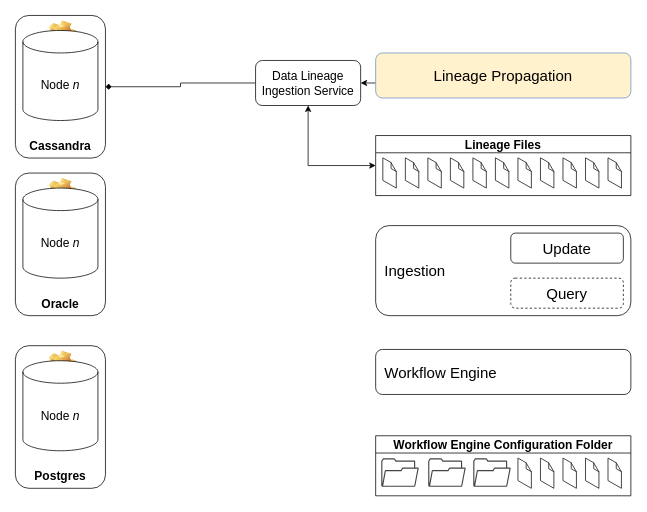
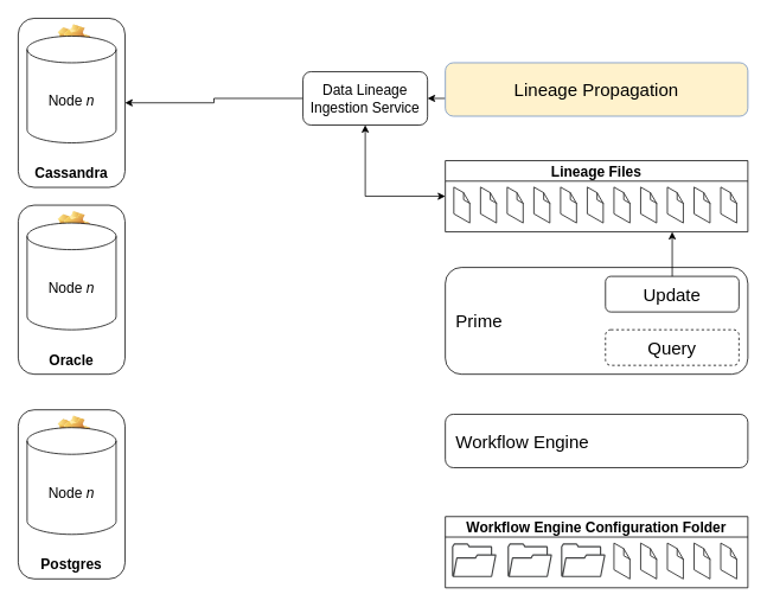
  <mxCell id="0" />
  <mxCell id="1" parent="0" />
  <mxCell id="2" value="Cassandra" style="label;whiteSpace=wrap;html=1;align=center;verticalAlign=bottom;spacingLeft=0;spacingBottom=4;imageAlign=center;imageVerticalAlign=top;image=img/clipart/Gear_128x128.png;fontSize=16;" vertex="1" parent="1"><mxGeometry x="20" y="20" width="120" height="190" as="geometry" /></mxCell>
- <mxCell id="3" value="&lt;font style=&quot;font-size: 20px;&quot;&gt;Ingestion&lt;/font&gt;" style="rounded=1;whiteSpace=wrap;html=1;fontSize=16;align=left;spacingLeft=10;" vertex="1" parent="1"><mxGeometry x="500" y="300" width="340" height="120" as="geometry" /></mxCell>
+ <mxCell id="3" value="&lt;font style=&quot;font-size: 20px;&quot;&gt;Prime&lt;/font&gt;" style="rounded=1;whiteSpace=wrap;html=1;fontSize=16;align=left;spacingLeft=10;" vertex="1" parent="1"><mxGeometry x="500" y="300" width="340" height="120" as="geometry" /></mxCell>
  <mxCell id="4" value="&lt;font style=&quot;font-size: 20px;&quot;&gt;Workflow Engine&lt;/font&gt;" style="rounded=1;whiteSpace=wrap;html=1;fontSize=16;align=left;spacingLeft=10;" vertex="1" parent="1"><mxGeometry x="500" y="465" width="340" height="60" as="geometry" /></mxCell>
- <mxCell id="5" style="edgeStyle=orthogonalEdgeStyle;rounded=0;orthogonalLoop=1;jettySize=auto;html=1;exitX=0;exitY=0.5;exitDx=0;exitDy=0;entryX=1;entryY=0.5;entryDx=0;entryDy=0;fontSize=16;endArrow=diamond;" edge="1" parent="1" source="6" target="2"><mxGeometry relative="1" as="geometry" /></mxCell>
+ <mxCell id="5" style="edgeStyle=orthogonalEdgeStyle;rounded=0;orthogonalLoop=1;jettySize=auto;html=1;exitX=0;exitY=0.5;exitDx=0;exitDy=0;entryX=1;entryY=0.5;entryDx=0;entryDy=0;fontSize=16;" edge="1" parent="1" source="6" target="2"><mxGeometry relative="1" as="geometry" /></mxCell>
  <mxCell id="6" value="Data Lineage&lt;br&gt;Ingestion Service" style="rounded=1;whiteSpace=wrap;html=1;fontSize=16;" vertex="1" parent="1"><mxGeometry x="340" y="80" width="140" height="60" as="geometry" /></mxCell>
  <mxCell id="7" style="edgeStyle=orthogonalEdgeStyle;rounded=0;orthogonalLoop=1;jettySize=auto;html=1;entryX=1;entryY=0.5;entryDx=0;entryDy=0;fontSize=16;" edge="1" parent="1" target="6"><mxGeometry relative="1" as="geometry"><mxPoint x="500" y="110" as="sourcePoint" /></mxGeometry></mxCell>
  <mxCell id="8" value="Node &lt;i&gt;n&lt;/i&gt;" style="shape=cylinder3;whiteSpace=wrap;html=1;boundedLbl=1;backgroundOutline=1;size=15;fontSize=16;flipV=0;" vertex="1" parent="1"><mxGeometry x="30" y="40" width="100" height="120" as="geometry" /></mxCell>
  <mxCell id="9" value="" style="group" vertex="1" connectable="0" parent="1"><mxGeometry x="20" y="460" width="120" height="190" as="geometry" /></mxCell>
  <mxCell id="10" value="Postgres" style="label;whiteSpace=wrap;html=1;align=center;verticalAlign=bottom;spacingLeft=0;spacingBottom=4;imageAlign=center;imageVerticalAlign=top;image=img/clipart/Gear_128x128.png;fontSize=16;" vertex="1" parent="9"><mxGeometry width="120" height="190" as="geometry" /></mxCell>
  <mxCell id="11" value="Node &lt;i&gt;n&lt;/i&gt;" style="shape=cylinder3;whiteSpace=wrap;html=1;boundedLbl=1;backgroundOutline=1;size=15;fontSize=16;flipV=0;" vertex="1" parent="9"><mxGeometry x="10" y="20" width="100" height="120" as="geometry" /></mxCell>
  <mxCell id="12" value="" style="group" vertex="1" connectable="0" parent="1"><mxGeometry x="20" y="230" width="120" height="190" as="geometry" /></mxCell>
  <mxCell id="13" value="Oracle" style="label;whiteSpace=wrap;html=1;align=center;verticalAlign=bottom;spacingLeft=0;spacingBottom=4;imageAlign=center;imageVerticalAlign=top;image=img/clipart/Gear_128x128.png;fontSize=16;" vertex="1" parent="12"><mxGeometry width="120" height="190" as="geometry" /></mxCell>
  <mxCell id="14" value="Node &lt;i&gt;n&lt;/i&gt;" style="shape=cylinder3;whiteSpace=wrap;html=1;boundedLbl=1;backgroundOutline=1;size=15;fontSize=16;flipV=0;" vertex="1" parent="12"><mxGeometry x="10" y="20" width="100" height="120" as="geometry" /></mxCell>
  <mxCell id="15" value="&lt;span style=&quot;font-size: 20px;&quot;&gt;Lineage Propagation&lt;/span&gt;" style="rounded=1;whiteSpace=wrap;html=1;fontSize=16;align=center;spacingLeft=0;fillColor=#fff2cc;strokeColor=#6c8ebf;" vertex="1" parent="1"><mxGeometry x="500" y="70" width="340" height="60" as="geometry" /></mxCell>
  <mxCell id="16" value="Update" style="rounded=1;whiteSpace=wrap;html=1;fontSize=20;" vertex="1" parent="1"><mxGeometry x="680" y="310" width="150" height="40" as="geometry" /></mxCell>
  <mxCell id="17" value="Query" style="rounded=1;whiteSpace=wrap;html=1;fontSize=20;dashed=1;" vertex="1" parent="1"><mxGeometry x="680" y="370" width="150" height="40" as="geometry" /></mxCell>
  <mxCell id="18" value="" style="group" vertex="1" connectable="0" parent="1"><mxGeometry x="500" y="180" width="340" height="80" as="geometry" /></mxCell>
  <mxCell id="19" value="Lineage Files" style="swimlane;fontSize=16;container=0;autosize=0;direction=east;" vertex="1" parent="18"><mxGeometry width="340" height="80" as="geometry"><mxRectangle x="320" y="830" width="180" height="30" as="alternateBounds" /></mxGeometry></mxCell>
  <mxCell id="20" value="" style="verticalLabelPosition=bottom;html=1;verticalAlign=top;strokeWidth=1;align=center;outlineConnect=0;dashed=0;outlineConnect=0;shape=mxgraph.aws3d.file;aspect=fixed;strokeColor=#292929;fontSize=20;" vertex="1" parent="19"><mxGeometry x="130" y="30" width="17.45" height="40" as="geometry" /></mxCell>
  <mxCell id="21" value="" style="verticalLabelPosition=bottom;html=1;verticalAlign=top;strokeWidth=1;align=center;outlineConnect=0;dashed=0;outlineConnect=0;shape=mxgraph.aws3d.file;aspect=fixed;strokeColor=#292929;fontSize=20;" vertex="1" parent="19"><mxGeometry x="280" y="30" width="17.45" height="40" as="geometry" /></mxCell>
  <mxCell id="22" value="" style="verticalLabelPosition=bottom;html=1;verticalAlign=top;strokeWidth=1;align=center;outlineConnect=0;dashed=0;outlineConnect=0;shape=mxgraph.aws3d.file;aspect=fixed;strokeColor=#292929;fontSize=20;" vertex="1" parent="19"><mxGeometry x="160" y="30" width="17.45" height="40" as="geometry" /></mxCell>
  <mxCell id="23" value="" style="verticalLabelPosition=bottom;html=1;verticalAlign=top;strokeWidth=1;align=center;outlineConnect=0;dashed=0;outlineConnect=0;shape=mxgraph.aws3d.file;aspect=fixed;strokeColor=#292929;fontSize=20;" vertex="1" parent="19"><mxGeometry x="190" y="30" width="17.45" height="40" as="geometry" /></mxCell>
  <mxCell id="24" value="" style="verticalLabelPosition=bottom;html=1;verticalAlign=top;strokeWidth=1;align=center;outlineConnect=0;dashed=0;outlineConnect=0;shape=mxgraph.aws3d.file;aspect=fixed;strokeColor=#292929;fontSize=20;" vertex="1" parent="19"><mxGeometry x="220" y="30" width="17.45" height="40" as="geometry" /></mxCell>
  <mxCell id="25" value="" style="verticalLabelPosition=bottom;html=1;verticalAlign=top;strokeWidth=1;align=center;outlineConnect=0;dashed=0;outlineConnect=0;shape=mxgraph.aws3d.file;aspect=fixed;strokeColor=#292929;fontSize=20;" vertex="1" parent="19"><mxGeometry x="250" y="30" width="17.45" height="40" as="geometry" /></mxCell>
  <mxCell id="26" value="" style="verticalLabelPosition=bottom;html=1;verticalAlign=top;strokeWidth=1;align=center;outlineConnect=0;dashed=0;outlineConnect=0;shape=mxgraph.aws3d.file;aspect=fixed;strokeColor=#292929;fontSize=20;" vertex="1" parent="19"><mxGeometry x="310" y="30" width="17.45" height="40" as="geometry" /></mxCell>
  <mxCell id="27" value="" style="verticalLabelPosition=bottom;html=1;verticalAlign=top;strokeWidth=1;align=center;outlineConnect=0;dashed=0;outlineConnect=0;shape=mxgraph.aws3d.file;aspect=fixed;strokeColor=#292929;fontSize=20;" vertex="1" parent="18"><mxGeometry x="10" y="30" width="17.45" height="40" as="geometry" /></mxCell>
  <mxCell id="28" value="" style="verticalLabelPosition=bottom;html=1;verticalAlign=top;strokeWidth=1;align=center;outlineConnect=0;dashed=0;outlineConnect=0;shape=mxgraph.aws3d.file;aspect=fixed;strokeColor=#292929;fontSize=20;" vertex="1" parent="18"><mxGeometry x="40" y="30" width="17.45" height="40" as="geometry" /></mxCell>
  <mxCell id="29" value="" style="verticalLabelPosition=bottom;html=1;verticalAlign=top;strokeWidth=1;align=center;outlineConnect=0;dashed=0;outlineConnect=0;shape=mxgraph.aws3d.file;aspect=fixed;strokeColor=#292929;fontSize=20;" vertex="1" parent="18"><mxGeometry x="70" y="30" width="17.45" height="40" as="geometry" /></mxCell>
  <mxCell id="30" value="" style="verticalLabelPosition=bottom;html=1;verticalAlign=top;strokeWidth=1;align=center;outlineConnect=0;dashed=0;outlineConnect=0;shape=mxgraph.aws3d.file;aspect=fixed;strokeColor=#292929;fontSize=20;" vertex="1" parent="18"><mxGeometry x="100" y="30" width="17.45" height="40" as="geometry" /></mxCell>
  <mxCell id="31" value="" style="endArrow=classic;startArrow=classic;html=1;rounded=0;fontSize=20;edgeStyle=orthogonalEdgeStyle;" edge="1" parent="1" source="19" target="6"><mxGeometry width="50" height="50" relative="1" as="geometry"><mxPoint x="330" y="810" as="sourcePoint" /><mxPoint x="670" y="150" as="targetPoint" /></mxGeometry></mxCell>
+ <mxCell id="32" value="" style="endArrow=classic;html=1;rounded=0;fontSize=20;entryX=0.75;entryY=1;entryDx=0;entryDy=0;exitX=0.5;exitY=0;exitDx=0;exitDy=0;edgeStyle=orthogonalEdgeStyle;" edge="1" parent="1" source="16" target="19"><mxGeometry width="50" height="50" relative="1" as="geometry"><mxPoint x="-260" y="790" as="sourcePoint" /><mxPoint x="-210" y="740" as="targetPoint" /></mxGeometry></mxCell>
  <mxCell id="33" value="Workflow Engine Configuration Folder" style="swimlane;fontSize=16;container=0;autosize=0;direction=east;startSize=23;" vertex="1" parent="1"><mxGeometry x="500" y="580" width="340" height="80" as="geometry"><mxRectangle x="320" y="830" width="180" height="30" as="alternateBounds" /></mxGeometry></mxCell>
  <mxCell id="34" value="" style="sketch=0;pointerEvents=1;shadow=0;dashed=0;html=1;strokeColor=none;fillColor=#434445;aspect=fixed;labelPosition=center;verticalLabelPosition=bottom;verticalAlign=top;align=center;outlineConnect=0;shape=mxgraph.vvd.folder;fontSize=20;" vertex="1" parent="33"><mxGeometry x="7.45" y="30" width="50" height="38" as="geometry" /></mxCell>
  <mxCell id="35" value="" style="sketch=0;pointerEvents=1;shadow=0;dashed=0;html=1;strokeColor=none;fillColor=#434445;aspect=fixed;labelPosition=center;verticalLabelPosition=bottom;verticalAlign=top;align=center;outlineConnect=0;shape=mxgraph.vvd.folder;fontSize=20;" vertex="1" parent="33"><mxGeometry x="130.0" y="30" width="50" height="38" as="geometry" /></mxCell>
  <mxCell id="36" value="" style="sketch=0;pointerEvents=1;shadow=0;dashed=0;html=1;strokeColor=none;fillColor=#434445;aspect=fixed;labelPosition=center;verticalLabelPosition=bottom;verticalAlign=top;align=center;outlineConnect=0;shape=mxgraph.vvd.folder;fontSize=20;" vertex="1" parent="33"><mxGeometry x="70.0" y="30" width="50" height="38" as="geometry" /></mxCell>
  <mxCell id="37" value="" style="verticalLabelPosition=bottom;html=1;verticalAlign=top;strokeWidth=1;align=center;outlineConnect=0;dashed=0;outlineConnect=0;shape=mxgraph.aws3d.file;aspect=fixed;strokeColor=#292929;fontSize=20;container=0;" vertex="1" parent="1"><mxGeometry x="780" y="610" width="17.45" height="40" as="geometry" /></mxCell>
  <mxCell id="38" value="" style="verticalLabelPosition=bottom;html=1;verticalAlign=top;strokeWidth=1;align=center;outlineConnect=0;dashed=0;outlineConnect=0;shape=mxgraph.aws3d.file;aspect=fixed;strokeColor=#292929;fontSize=20;container=0;" vertex="1" parent="1"><mxGeometry x="690" y="610" width="17.45" height="40" as="geometry" /></mxCell>
  <mxCell id="39" value="" style="verticalLabelPosition=bottom;html=1;verticalAlign=top;strokeWidth=1;align=center;outlineConnect=0;dashed=0;outlineConnect=0;shape=mxgraph.aws3d.file;aspect=fixed;strokeColor=#292929;fontSize=20;container=0;" vertex="1" parent="1"><mxGeometry x="720" y="610" width="17.45" height="40" as="geometry" /></mxCell>
  <mxCell id="40" value="" style="verticalLabelPosition=bottom;html=1;verticalAlign=top;strokeWidth=1;align=center;outlineConnect=0;dashed=0;outlineConnect=0;shape=mxgraph.aws3d.file;aspect=fixed;strokeColor=#292929;fontSize=20;container=0;" vertex="1" parent="1"><mxGeometry x="750" y="610" width="17.45" height="40" as="geometry" /></mxCell>
  <mxCell id="41" value="" style="verticalLabelPosition=bottom;html=1;verticalAlign=top;strokeWidth=1;align=center;outlineConnect=0;dashed=0;outlineConnect=0;shape=mxgraph.aws3d.file;aspect=fixed;strokeColor=#292929;fontSize=20;container=0;" vertex="1" parent="1"><mxGeometry x="810" y="610" width="17.45" height="40" as="geometry" /></mxCell>
